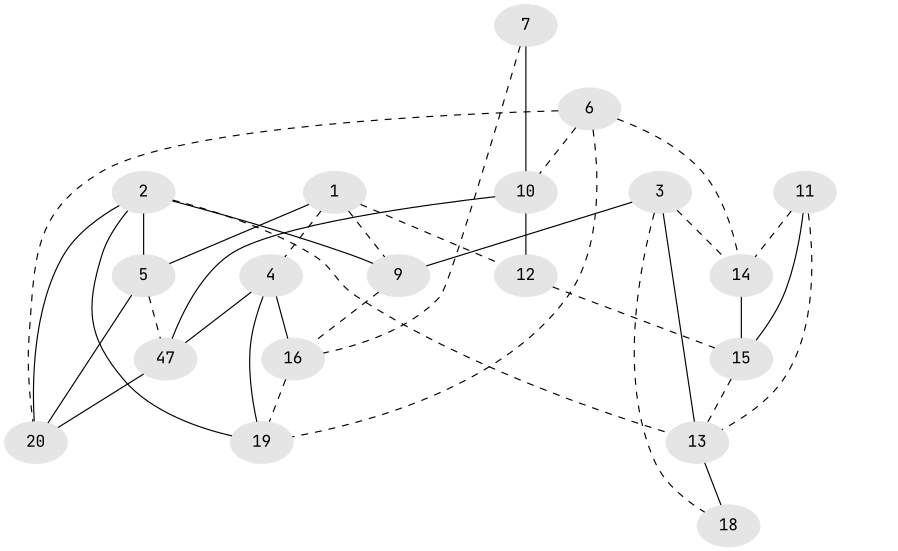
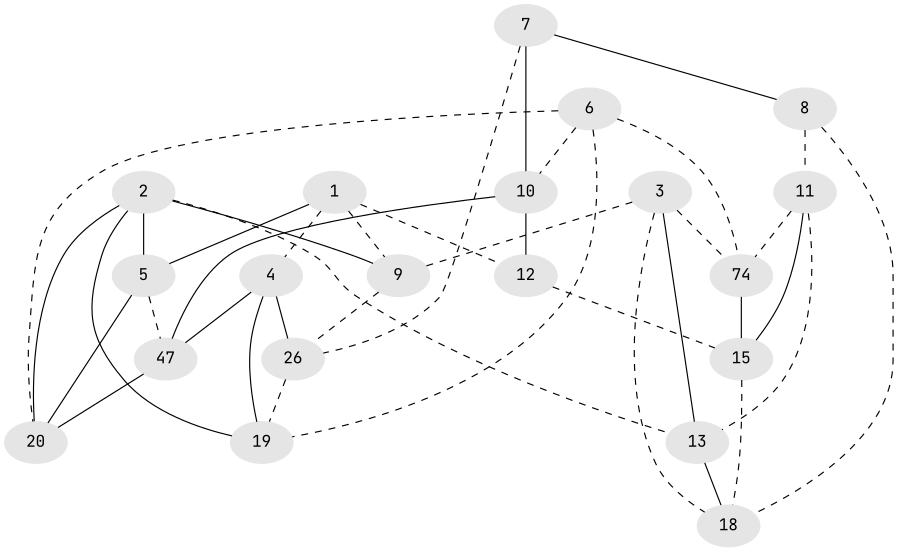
  graph {
    fontname="JetBrains Mono"
    node [color=gray90 fontname="JetBrains Mono" style=filled]
    edge [fontname="JetBrains Mono" style=dashed]
    1
    4
    5
    9
    12
    19
-   16
+   16 [label=26]
    n8 [label=47]
    20
    15
    2
    13
    18
    3
-   14
+   14 [label=74]
    6
    10
    7
+   8
    11
    1 -- 4
    1 -- 5 [style=solid]
    1 -- 9
    1 -- 12
    4 -- 19 [style=solid]
    4 -- 16 [style=solid]
    4 -- n8 [style=solid]
    5 -- n8
    5 -- 20 [style=solid]
    9 -- 16
    12 -- 15
    16 -- 19
    n8 -- 20 [style=solid]
-   15 -- 13
+   15 -- 18
    2 -- 5 [style=solid]
    2 -- 9 [style=solid]
    2 -- 19 [style=solid]
    2 -- 20 [style=solid]
    2 -- 13
    13 -- 18 [style=solid]
-   3 -- 9 [style=solid]
+   3 -- 9
    3 -- 13 [style=solid]
    3 -- 18
    3 -- 14
    14 -- 15 [style=solid]
    6 -- 19
    6 -- 20
    6 -- 14
    6 -- 10
    10 -- 12 [style=solid]
    10 -- n8 [style=solid]
    7 -- 16
    7 -- 10 [style=solid]
+   7 -- 8 [style=solid]
+   8 -- 18
+   8 -- 11
    11 -- 15 [style=solid]
    11 -- 13
    11 -- 14
  }
